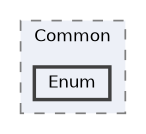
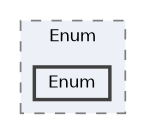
  digraph {
    compound=true
    n1 [color=grey25 fillcolor="#edf0f7" fontname=Helvetica fontsize=10 height=0.2 label=Enum shape=box style="filled,bold" width=0.4]
    subgraph cluster_1 {
      bgcolor="#edf0f7"
      fontname=Helvetica
      fontsize=10
-     label=Common
+     label=Enum
      pencolor=grey50
      style="filled,dashed"
      n1
    }
  }
